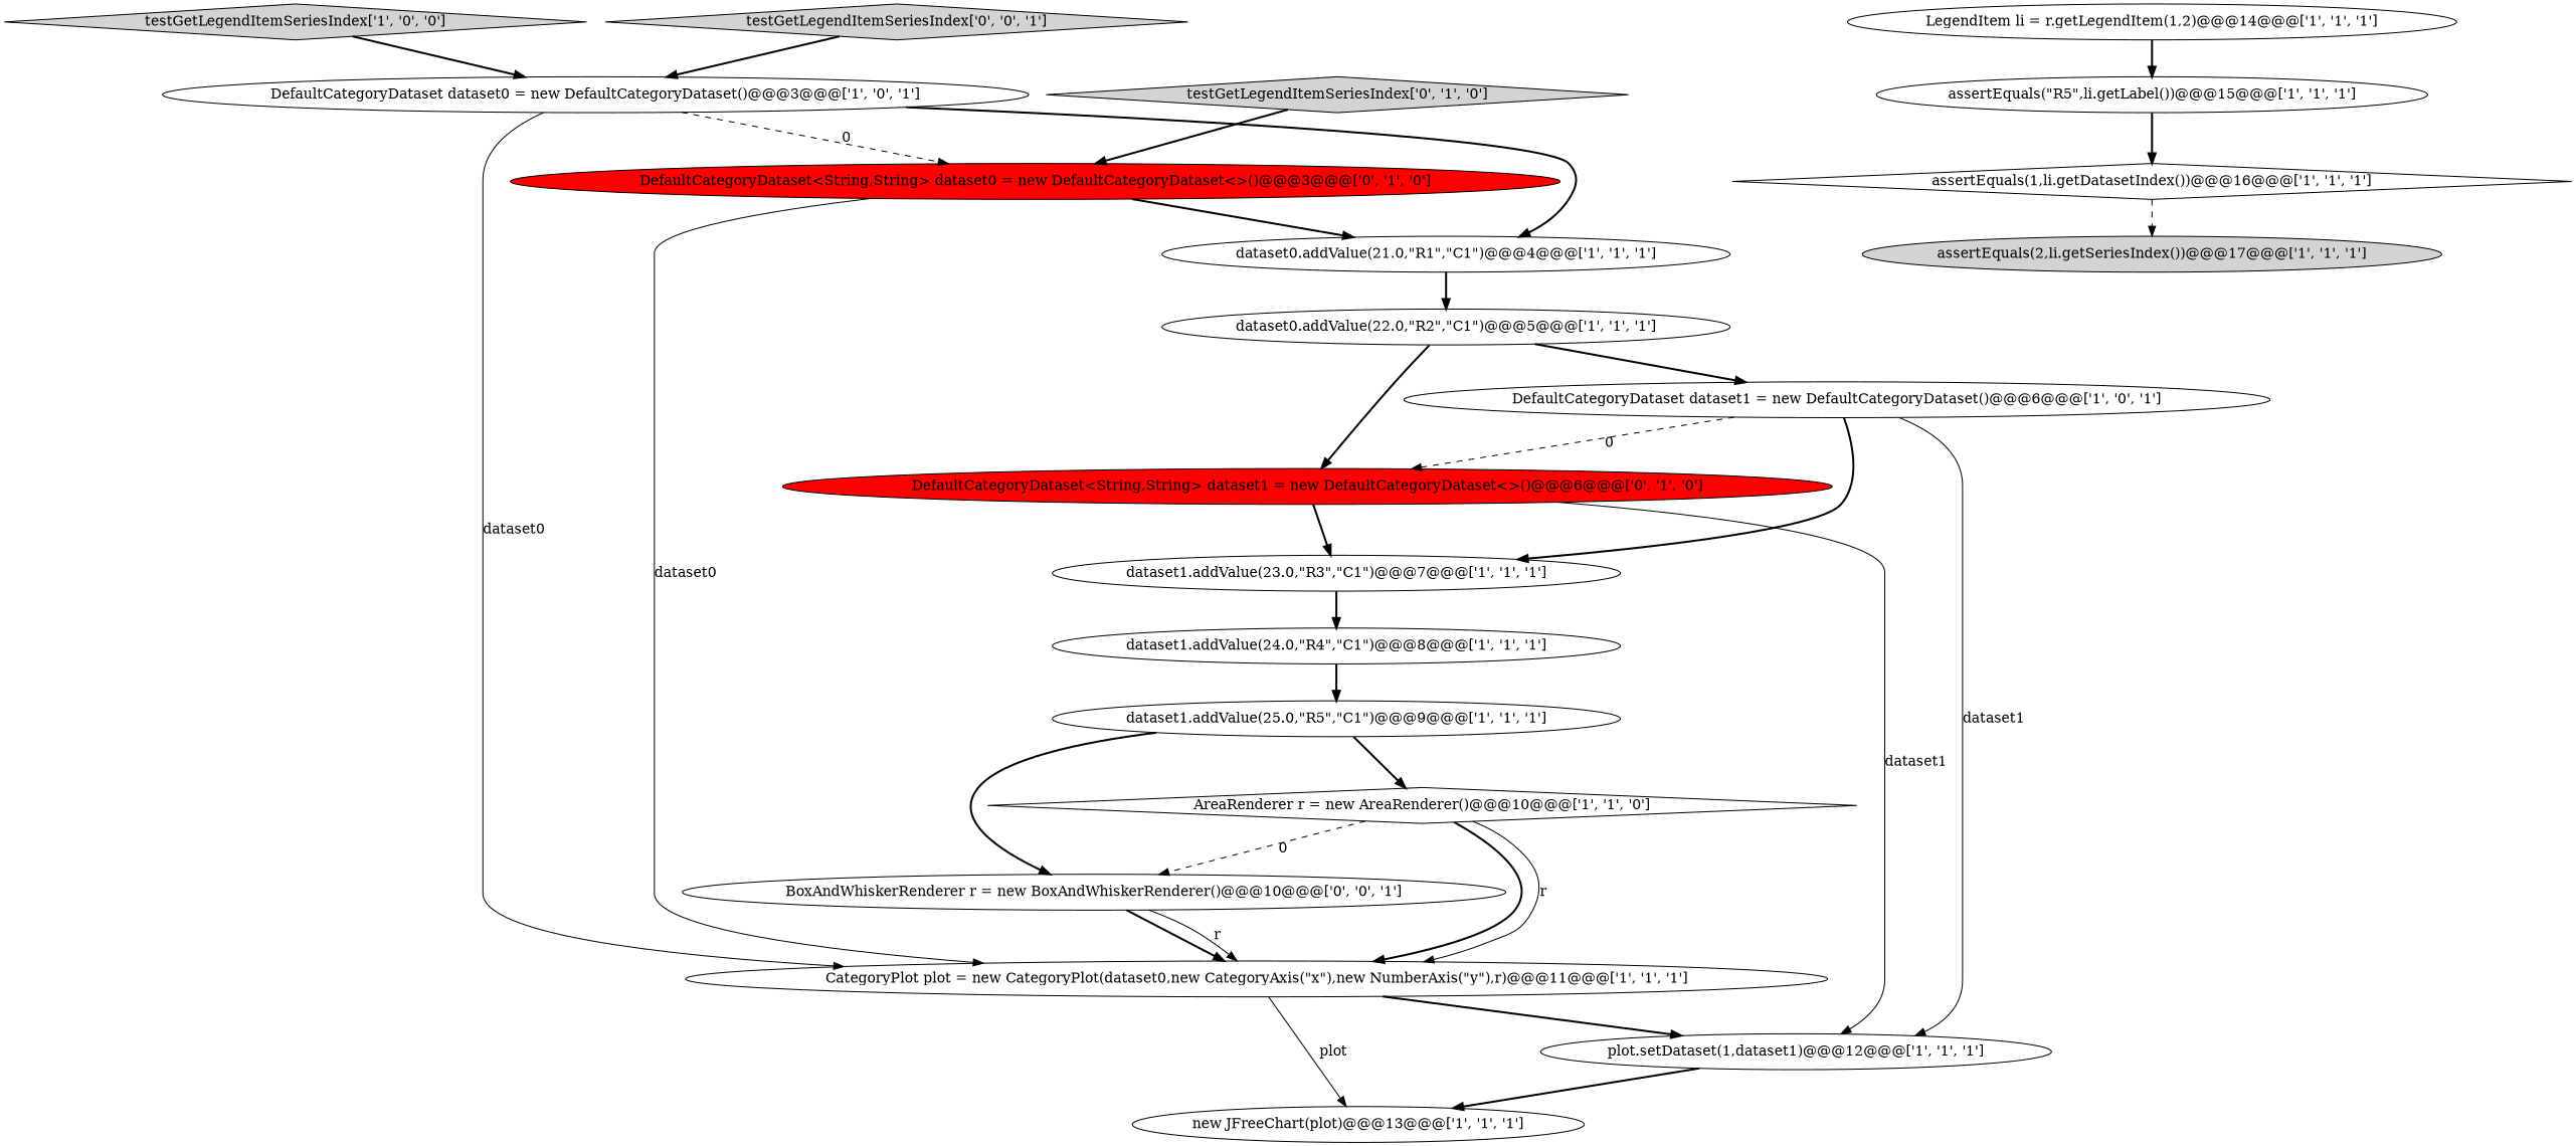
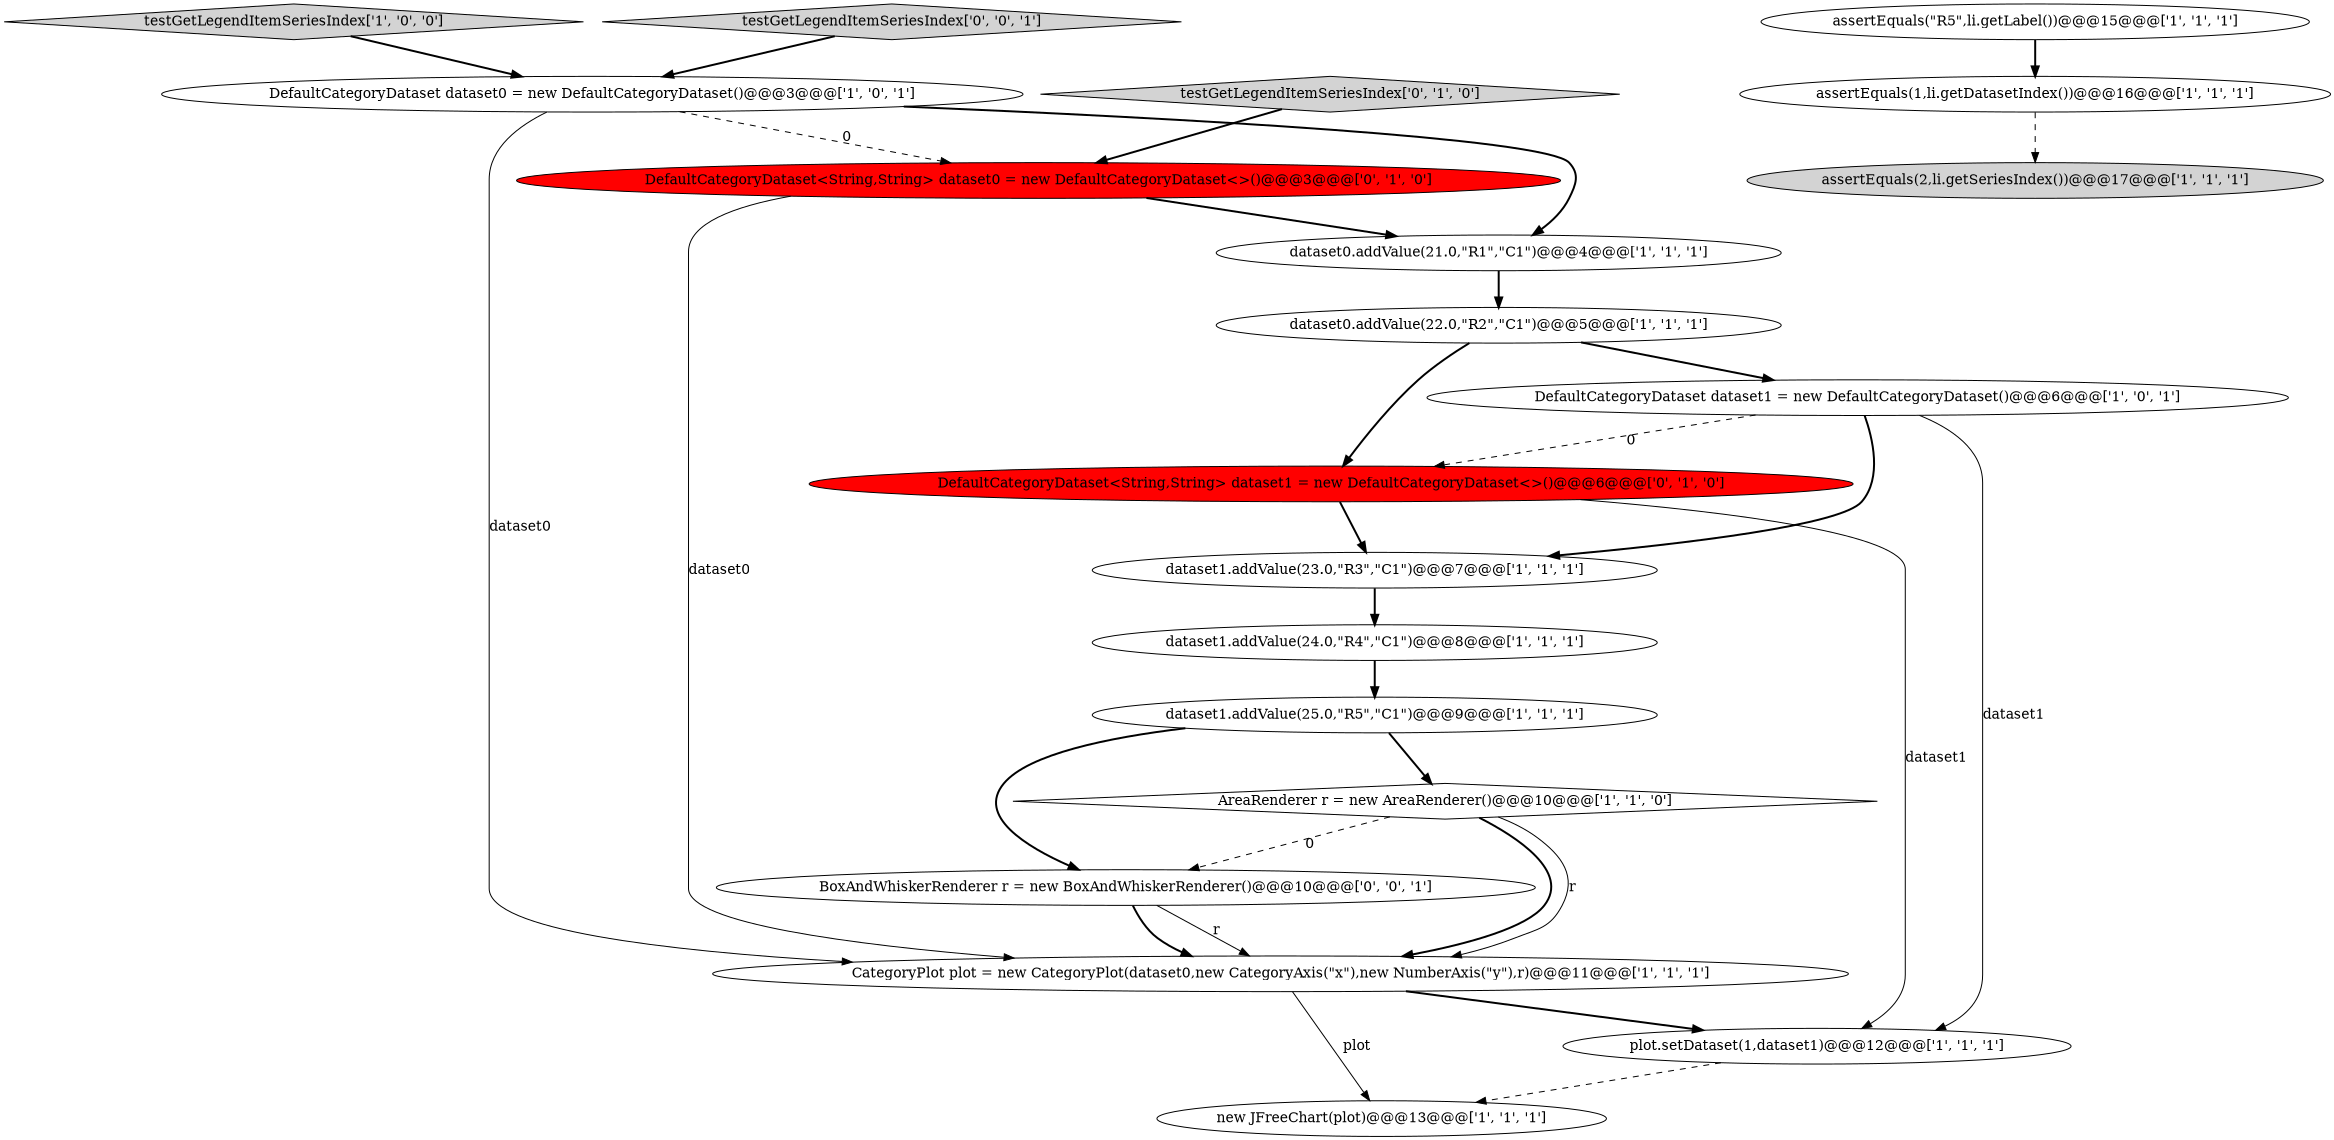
  digraph {
    node [fillcolor=white shape=ellipse style=filled]
    edge [style=bold]
    n1 [label="DefaultCategoryDataset dataset0 = new DefaultCategoryDataset()@@@3@@@['1', '0', '1']"]
    n2 [label="dataset0.addValue(21.0,\"R1\",\"C1\")@@@4@@@['1', '1', '1']"]
    n3 [fillcolor=red label="DefaultCategoryDataset<String,String> dataset0 = new DefaultCategoryDataset<>()@@@3@@@['0', '1', '0']"]
    n4 [label="CategoryPlot plot = new CategoryPlot(dataset0,new CategoryAxis(\"x\"),new NumberAxis(\"y\"),r)@@@11@@@['1', '1', '1']"]
    n5 [label="dataset0.addValue(22.0,\"R2\",\"C1\")@@@5@@@['1', '1', '1']"]
    n6 [label="new JFreeChart(plot)@@@13@@@['1', '1', '1']"]
    n7 [label="plot.setDataset(1,dataset1)@@@12@@@['1', '1', '1']"]
    n8 [fillcolor=lightgray label="assertEquals(2,li.getSeriesIndex())@@@17@@@['1', '1', '1']"]
    n9 [label="dataset1.addValue(24.0,\"R4\",\"C1\")@@@8@@@['1', '1', '1']"]
    n10 [label="dataset1.addValue(25.0,\"R5\",\"C1\")@@@9@@@['1', '1', '1']"]
    n11 [label="BoxAndWhiskerRenderer r = new BoxAndWhiskerRenderer()@@@10@@@['0', '0', '1']"]
    n12 [label="AreaRenderer r = new AreaRenderer()@@@10@@@['1', '1', '0']" shape=diamond]
    n13 [label="assertEquals(\"R5\",li.getLabel())@@@15@@@['1', '1', '1']"]
-   n14 [label="assertEquals(1,li.getDatasetIndex())@@@16@@@['1', '1', '1']" shape=diamond]
+   n14 [label="assertEquals(1,li.getDatasetIndex())@@@16@@@['1', '1', '1']"]
    n15 [fillcolor=red label="DefaultCategoryDataset<String,String> dataset1 = new DefaultCategoryDataset<>()@@@6@@@['0', '1', '0']"]
    n16 [label="DefaultCategoryDataset dataset1 = new DefaultCategoryDataset()@@@6@@@['1', '0', '1']"]
-   n17 [label="LegendItem li = r.getLegendItem(1,2)@@@14@@@['1', '1', '1']"]
    n18 [label="dataset1.addValue(23.0,\"R3\",\"C1\")@@@7@@@['1', '1', '1']"]
    n19 [fillcolor=lightgray label="testGetLegendItemSeriesIndex['0', '1', '0']" shape=diamond]
    n20 [fillcolor=lightgray label="testGetLegendItemSeriesIndex['1', '0', '0']" shape=diamond]
    n21 [fillcolor=lightgray label="testGetLegendItemSeriesIndex['0', '0', '1']" shape=diamond]
    n1 -> n2
    n1 -> n3 [label=0 style=dashed]
    n1 -> n4 [label=dataset0 style=solid]
    n2 -> n5
    n3 -> n2
    n3 -> n4 [label=dataset0 style=solid]
    n4 -> n6 [label=plot style=solid]
    n4 -> n7
    n5 -> n15
    n5 -> n16
-   n7 -> n6
+   n7 -> n6 [style=dashed]
    n9 -> n10
    n10 -> n11
    n10 -> n12
    n11 -> n4
    n11 -> n4 [label=r style=solid]
    n12 -> n4
    n12 -> n4 [label=r style=solid]
    n12 -> n11 [label=0 style=dashed]
    n13 -> n14
    n14 -> n8 [style=dashed]
    n15 -> n7 [label=dataset1 style=solid]
    n15 -> n18
    n16 -> n7 [label=dataset1 style=solid]
    n16 -> n15 [label=0 style=dashed]
    n16 -> n18
-   n17 -> n13
    n18 -> n9
    n19 -> n3
    n20 -> n1
    n21 -> n1
  }
